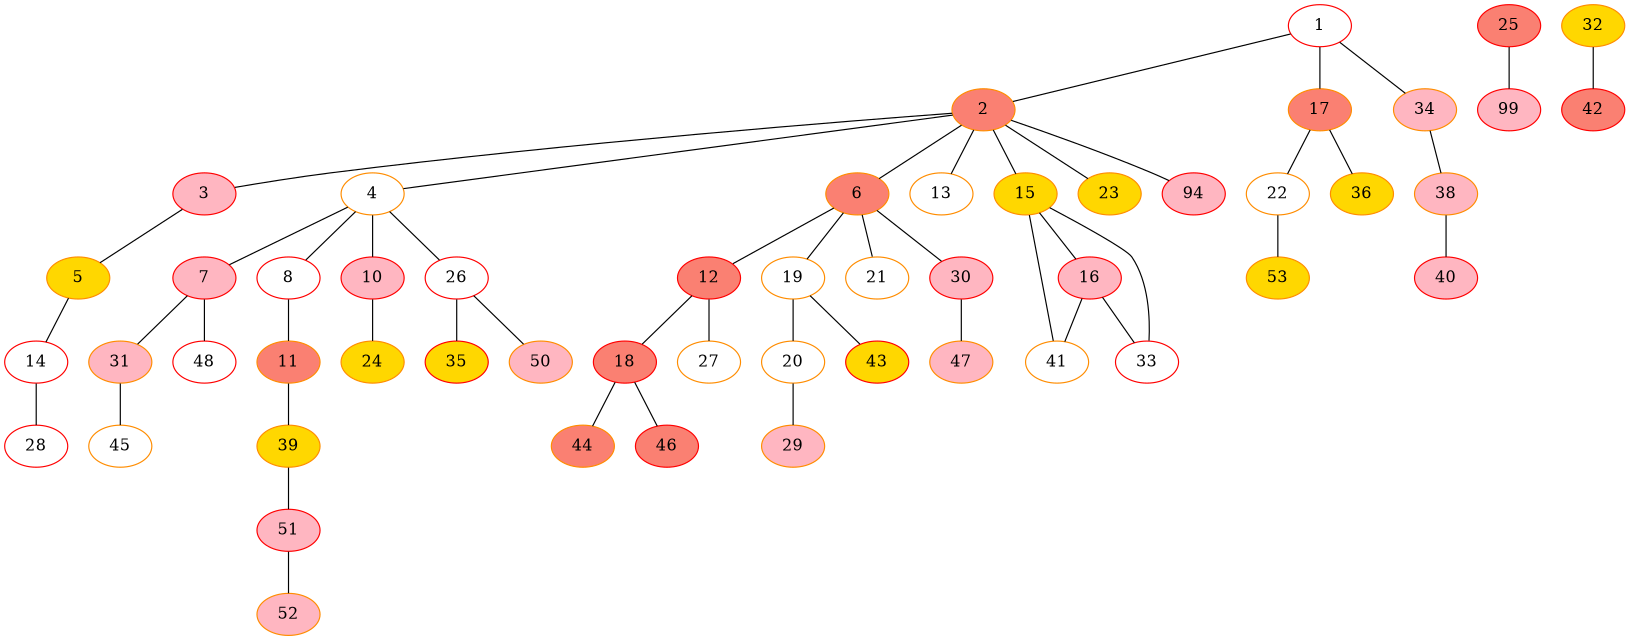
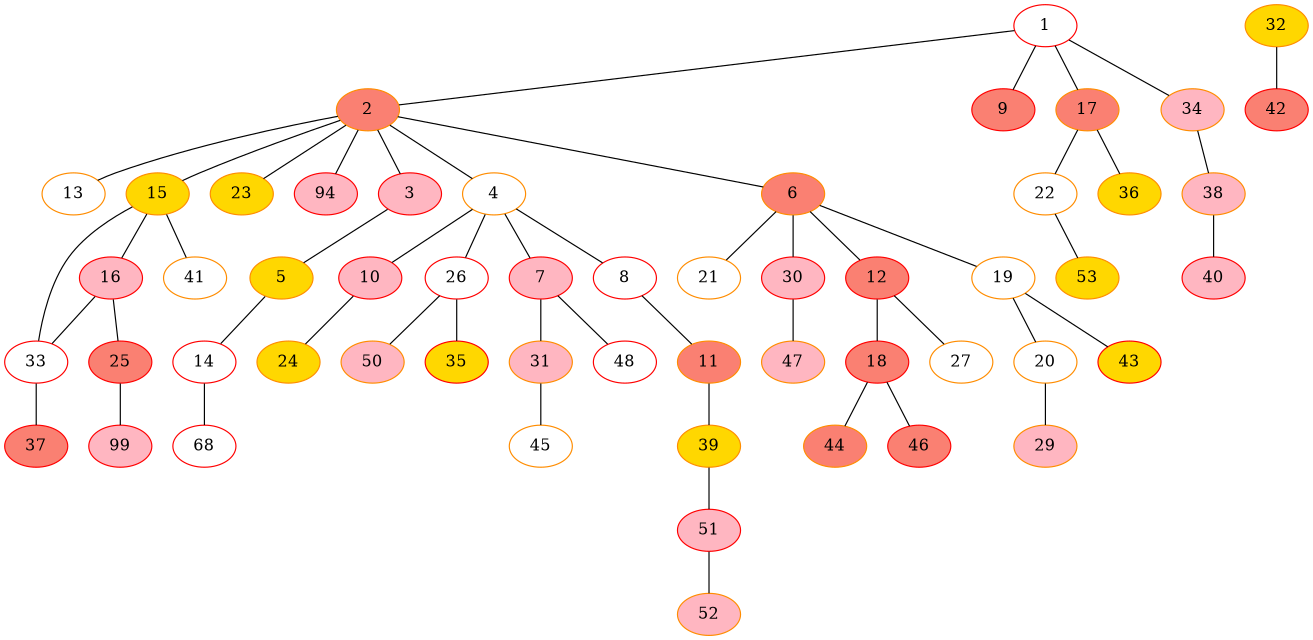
  graph {
    node [color=darkorange fillcolor=white style=filled]
    1 [color=red]
    2 [fillcolor=salmon]
+   9 [color=red fillcolor=salmon]
    17 [fillcolor=salmon]
    34 [fillcolor=lightpink]
    3 [color=red fillcolor=lightpink]
    4
    6 [fillcolor=salmon]
    13
    15 [fillcolor=gold]
    23 [fillcolor=gold]
    n12 [color=red fillcolor=lightpink label=94]
    22
    36 [fillcolor=gold]
    38 [fillcolor=lightpink]
    5 [fillcolor=gold]
    7 [color=red fillcolor=lightpink]
    8 [color=red]
    10 [color=red fillcolor=lightpink]
    26 [color=red]
    12 [color=red fillcolor=salmon]
    19
    21
    30 [color=red fillcolor=lightpink]
    16 [color=red fillcolor=lightpink]
    41
    33 [color=red]
    14 [color=red]
    31 [fillcolor=lightpink]
    48 [color=red]
    11 [fillcolor=salmon]
    24 [fillcolor=gold]
    35 [color=red fillcolor=gold]
    50 [fillcolor=lightpink]
-   28 [color=red]
+   28 [color=red label=68]
    18 [color=red fillcolor=salmon]
    27
    20
    43 [color=red fillcolor=gold]
    47 [fillcolor=lightpink]
    45
    39 [fillcolor=gold]
    51 [color=red fillcolor=lightpink]
    44 [fillcolor=salmon]
    46 [color=red fillcolor=salmon]
    25 [color=red fillcolor=salmon]
    32 [fillcolor=gold]
    42 [color=red fillcolor=salmon]
    n49 [color=red fillcolor=lightpink label=99]
+   37 [color=red fillcolor=salmon]
    53 [fillcolor=gold]
    29 [fillcolor=lightpink]
    40 [color=red fillcolor=lightpink]
    52 [fillcolor=lightpink]
    1 -- 2
+   1 -- 9
    1 -- 17
    1 -- 34
    2 -- 3
    2 -- 4
    2 -- 6
    2 -- 13
    2 -- 15
    2 -- 23
    2 -- n12
    17 -- 22
    17 -- 36
    34 -- 38
    3 -- 5
    4 -- 7
    4 -- 8
    4 -- 10
    4 -- 26
    6 -- 12
    6 -- 19
    6 -- 21
    6 -- 30
    15 -- 16
    15 -- 41
    15 -- 33
    22 -- 53
    38 -- 40
    5 -- 14
    7 -- 31
    7 -- 48
    8 -- 11
    10 -- 24
    26 -- 35
    26 -- 50
    12 -- 18
    12 -- 27
    19 -- 20
    19 -- 43
    30 -- 47
    16 -- 33
-   16 -- 41
+   16 -- 25
+   33 -- 37
    14 -- 28
    31 -- 45
    11 -- 39
    18 -- 44
    18 -- 46
    20 -- 29
    39 -- 51
    51 -- 52
    25 -- n49
    32 -- 42
  }
